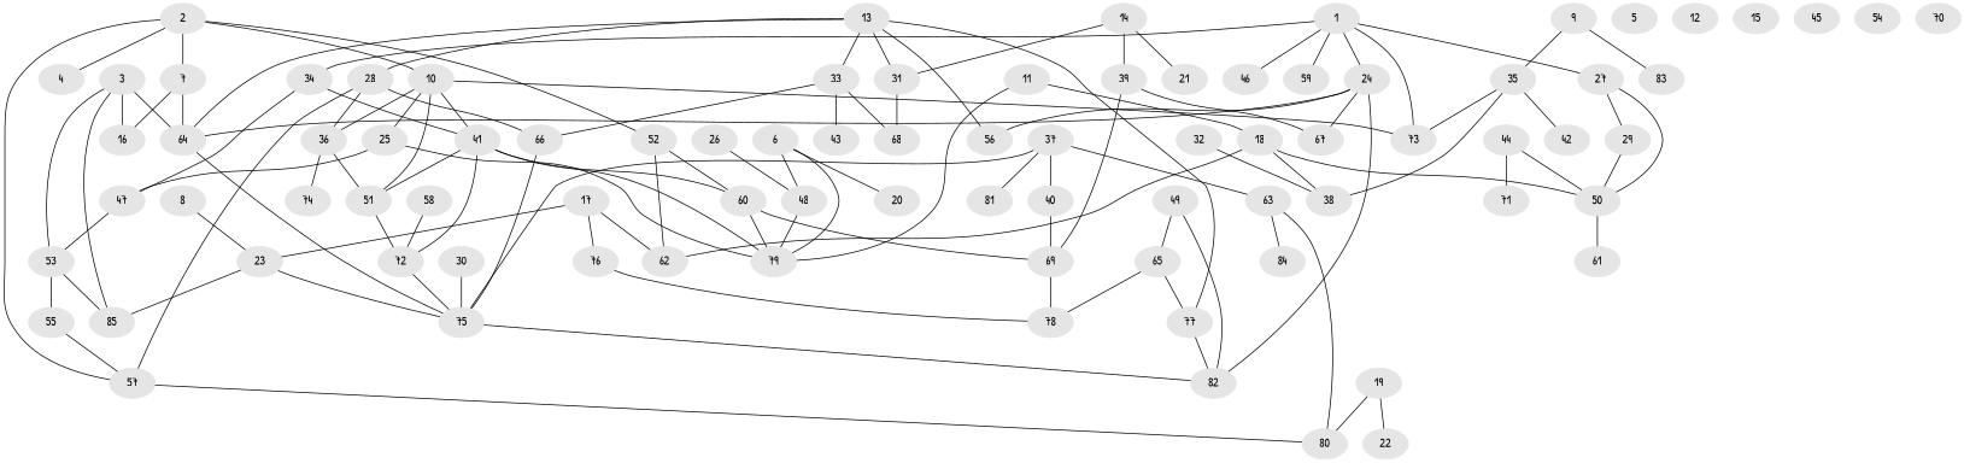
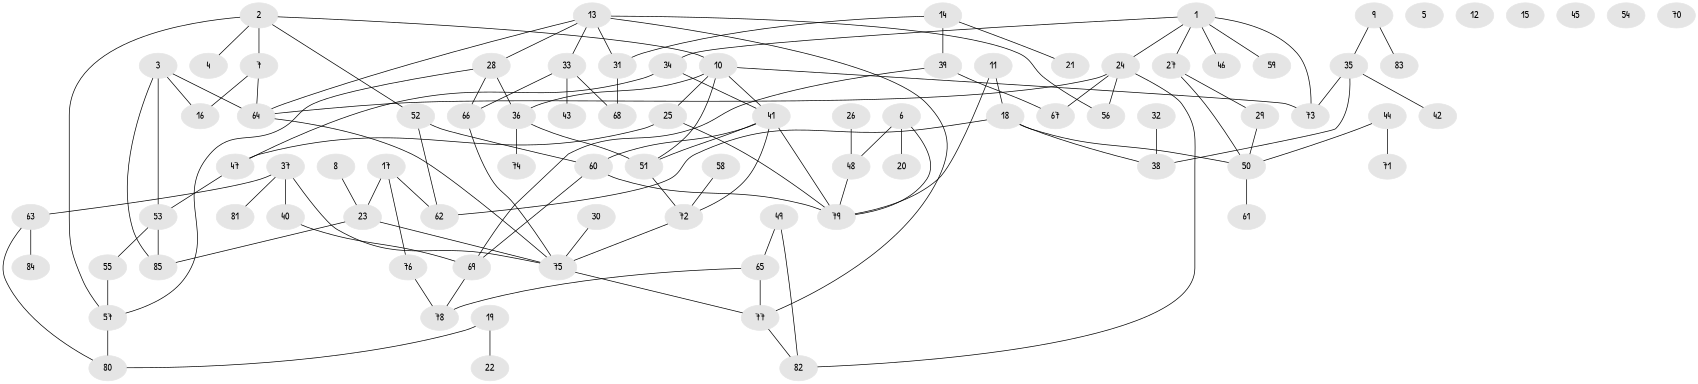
  graph {
    fontname="Patrick Hand"
    node [color=gray90 fontname="Patrick Hand" style=filled]
    edge [fontname="Patrick Hand"]
    1
    24
    27
    34
    46
    59
    73
    64
    56
    67
    82
    50
    29
    41
    47
    2
    4
    7
    10
    52
    57
    16
    36
    25
    51
    74
    62
    60
    80
    3
    53
    85
    55
    75
    5
    6
    20
    48
    79
    8
    23
    9
    35
    83
    38
    42
    72
    11
    18
    12
    13
    28
    31
    33
    77
    66
    68
    43
    14
    21
    39
    69
    15
    17
    76
    78
    61
    19
    22
    26
    30
    32
    37
    40
    63
    81
    84
    44
    71
    45
    49
    65
    54
    58
    70
    1 -- 24
    1 -- 27
    1 -- 34
    1 -- 46
    1 -- 59
    1 -- 73
    24 -- 64
    24 -- 56
    24 -- 67
    24 -- 82
    27 -- 50
    27 -- 29
    34 -- 41
    34 -- 47
    64 -- 75
    50 -- 61
    29 -- 50
    41 -- 51
    41 -- 60
    41 -- 79
    41 -- 72
    47 -- 53
    2 -- 4
    2 -- 7
    2 -- 10
    2 -- 52
    2 -- 57
    7 -- 64
    7 -- 16
    10 -- 73
    10 -- 41
    10 -- 36
    10 -- 25
    10 -- 51
    52 -- 62
    52 -- 60
    57 -- 80
    36 -- 51
    36 -- 74
    25 -- 47
    25 -- 79
    51 -- 72
    60 -- 79
    60 -- 69
    3 -- 64
    3 -- 16
    3 -- 53
    3 -- 85
    53 -- 85
    53 -- 55
    55 -- 57
-   75 -- 82
+   75 -- 77
    6 -- 20
    6 -- 48
    6 -- 79
    48 -- 79
    8 -- 23
    23 -- 85
    23 -- 75
    9 -- 35
    9 -- 83
    35 -- 73
    35 -- 38
    35 -- 42
    72 -- 75
    11 -- 79
    11 -- 18
    18 -- 50
    18 -- 62
    18 -- 38
    13 -- 64
    13 -- 56
    13 -- 28
    13 -- 31
    13 -- 33
    13 -- 77
    28 -- 57
    28 -- 36
    28 -- 66
    31 -- 68
    33 -- 66
    33 -- 68
    33 -- 43
    77 -- 82
    66 -- 75
    14 -- 31
    14 -- 21
    14 -- 39
    39 -- 67
    39 -- 69
    69 -- 78
    17 -- 62
    17 -- 23
    17 -- 76
    76 -- 78
    19 -- 80
    19 -- 22
    26 -- 48
    30 -- 75
    32 -- 38
    37 -- 75
    37 -- 40
    37 -- 63
    37 -- 81
    40 -- 69
    63 -- 80
    63 -- 84
    44 -- 50
    44 -- 71
    49 -- 82
    49 -- 65
    65 -- 77
    65 -- 78
    58 -- 72
  }
